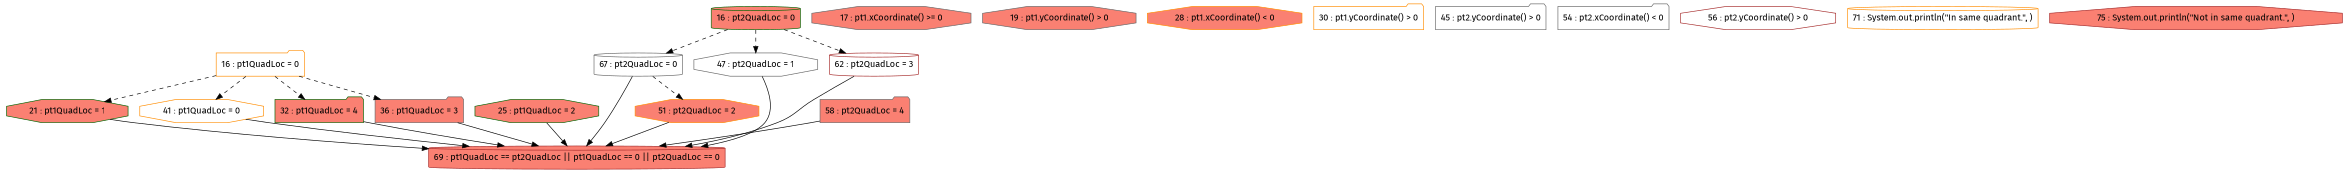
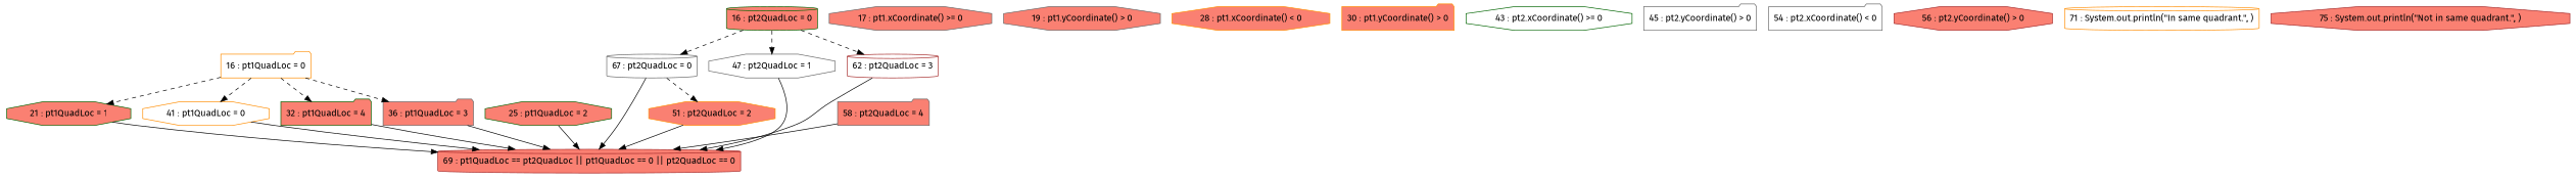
  digraph {
    fontname="Fira Sans"
    node [color=gray40 fillcolor=salmon fontname="Fira Sans" shape=octagon style=filled]
    edge [fontname="Fira Sans"]
    "16 : pt1QuadLoc = 0" [color=darkorange fillcolor=white shape=folder]
    "21 : pt1QuadLoc = 1" [color=darkgreen]
    "41 : pt1QuadLoc = 0" [color=darkorange fillcolor=white]
    "32 : pt1QuadLoc = 4" [color=darkgreen shape=folder]
    "36 : pt1QuadLoc = 3" [shape=folder]
    "69 : pt1QuadLoc == pt2QuadLoc || pt1QuadLoc == 0 || pt2QuadLoc == 0" [color=brown shape=cylinder]
    "25 : pt1QuadLoc = 2" [color=darkgreen]
    "16 : pt2QuadLoc = 0" [color=darkgreen shape=cylinder]
    "67 : pt2QuadLoc = 0" [fillcolor=white shape=cylinder]
    "47 : pt2QuadLoc = 1" [fillcolor=white]
    "62 : pt2QuadLoc = 3" [color=brown fillcolor=white shape=cylinder]
    "51 : pt2QuadLoc = 2" [color=darkorange]
    "58 : pt2QuadLoc = 4" [shape=folder]
    "17 : pt1.xCoordinate() >= 0"
    "19 : pt1.yCoordinate() > 0"
    "28 : pt1.xCoordinate() < 0" [color=darkorange]
-   "30 : pt1.yCoordinate() > 0" [color=darkorange fillcolor=white shape=folder]
+   "30 : pt1.yCoordinate() > 0" [color=darkorange shape=folder]
+   "43 : pt2.xCoordinate() >= 0" [color=darkgreen fillcolor=white]
    "45 : pt2.yCoordinate() > 0" [fillcolor=white shape=folder]
    "54 : pt2.xCoordinate() < 0" [fillcolor=white shape=folder]
-   "56 : pt2.yCoordinate() > 0" [color=brown fillcolor=white]
+   "56 : pt2.yCoordinate() > 0" [color=brown]
    "71 : System.out.println(\"In same quadrant.\", )" [color=darkorange fillcolor=white shape=cylinder]
    "75 : System.out.println(\"Not in same quadrant.\", )" [color=brown]
    "16 : pt1QuadLoc = 0" -> "21 : pt1QuadLoc = 1" [style=dashed]
    "16 : pt1QuadLoc = 0" -> "41 : pt1QuadLoc = 0" [style=dashed]
    "16 : pt1QuadLoc = 0" -> "32 : pt1QuadLoc = 4" [style=dashed]
    "16 : pt1QuadLoc = 0" -> "36 : pt1QuadLoc = 3" [style=dashed]
    "21 : pt1QuadLoc = 1" -> "69 : pt1QuadLoc == pt2QuadLoc || pt1QuadLoc == 0 || pt2QuadLoc == 0"
    "41 : pt1QuadLoc = 0" -> "69 : pt1QuadLoc == pt2QuadLoc || pt1QuadLoc == 0 || pt2QuadLoc == 0"
    "32 : pt1QuadLoc = 4" -> "69 : pt1QuadLoc == pt2QuadLoc || pt1QuadLoc == 0 || pt2QuadLoc == 0"
    "36 : pt1QuadLoc = 3" -> "69 : pt1QuadLoc == pt2QuadLoc || pt1QuadLoc == 0 || pt2QuadLoc == 0"
    "25 : pt1QuadLoc = 2" -> "69 : pt1QuadLoc == pt2QuadLoc || pt1QuadLoc == 0 || pt2QuadLoc == 0"
    "16 : pt2QuadLoc = 0" -> "67 : pt2QuadLoc = 0" [style=dashed]
    "16 : pt2QuadLoc = 0" -> "47 : pt2QuadLoc = 1" [style=dashed]
    "16 : pt2QuadLoc = 0" -> "62 : pt2QuadLoc = 3" [style=dashed]
    "67 : pt2QuadLoc = 0" -> "69 : pt1QuadLoc == pt2QuadLoc || pt1QuadLoc == 0 || pt2QuadLoc == 0"
    "67 : pt2QuadLoc = 0" -> "51 : pt2QuadLoc = 2" [style=dashed]
    "47 : pt2QuadLoc = 1" -> "69 : pt1QuadLoc == pt2QuadLoc || pt1QuadLoc == 0 || pt2QuadLoc == 0"
    "62 : pt2QuadLoc = 3" -> "69 : pt1QuadLoc == pt2QuadLoc || pt1QuadLoc == 0 || pt2QuadLoc == 0"
    "51 : pt2QuadLoc = 2" -> "69 : pt1QuadLoc == pt2QuadLoc || pt1QuadLoc == 0 || pt2QuadLoc == 0"
    "58 : pt2QuadLoc = 4" -> "69 : pt1QuadLoc == pt2QuadLoc || pt1QuadLoc == 0 || pt2QuadLoc == 0"
  }
